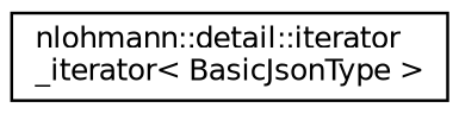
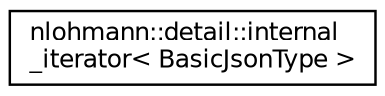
  digraph {
    rankdir=TB
-   n1 [color=black fillcolor=white fontname=Helvetica fontsize=10 height=0.2 label="nlohmann::detail::iterator\l_iterator\< BasicJsonType \>" shape=record style=filled width=0.4]
+   n1 [color=black fillcolor=white fontname=Helvetica fontsize=10 height=0.2 label="nlohmann::detail::internal\l_iterator\< BasicJsonType \>" shape=record style=filled width=0.4]
  }
